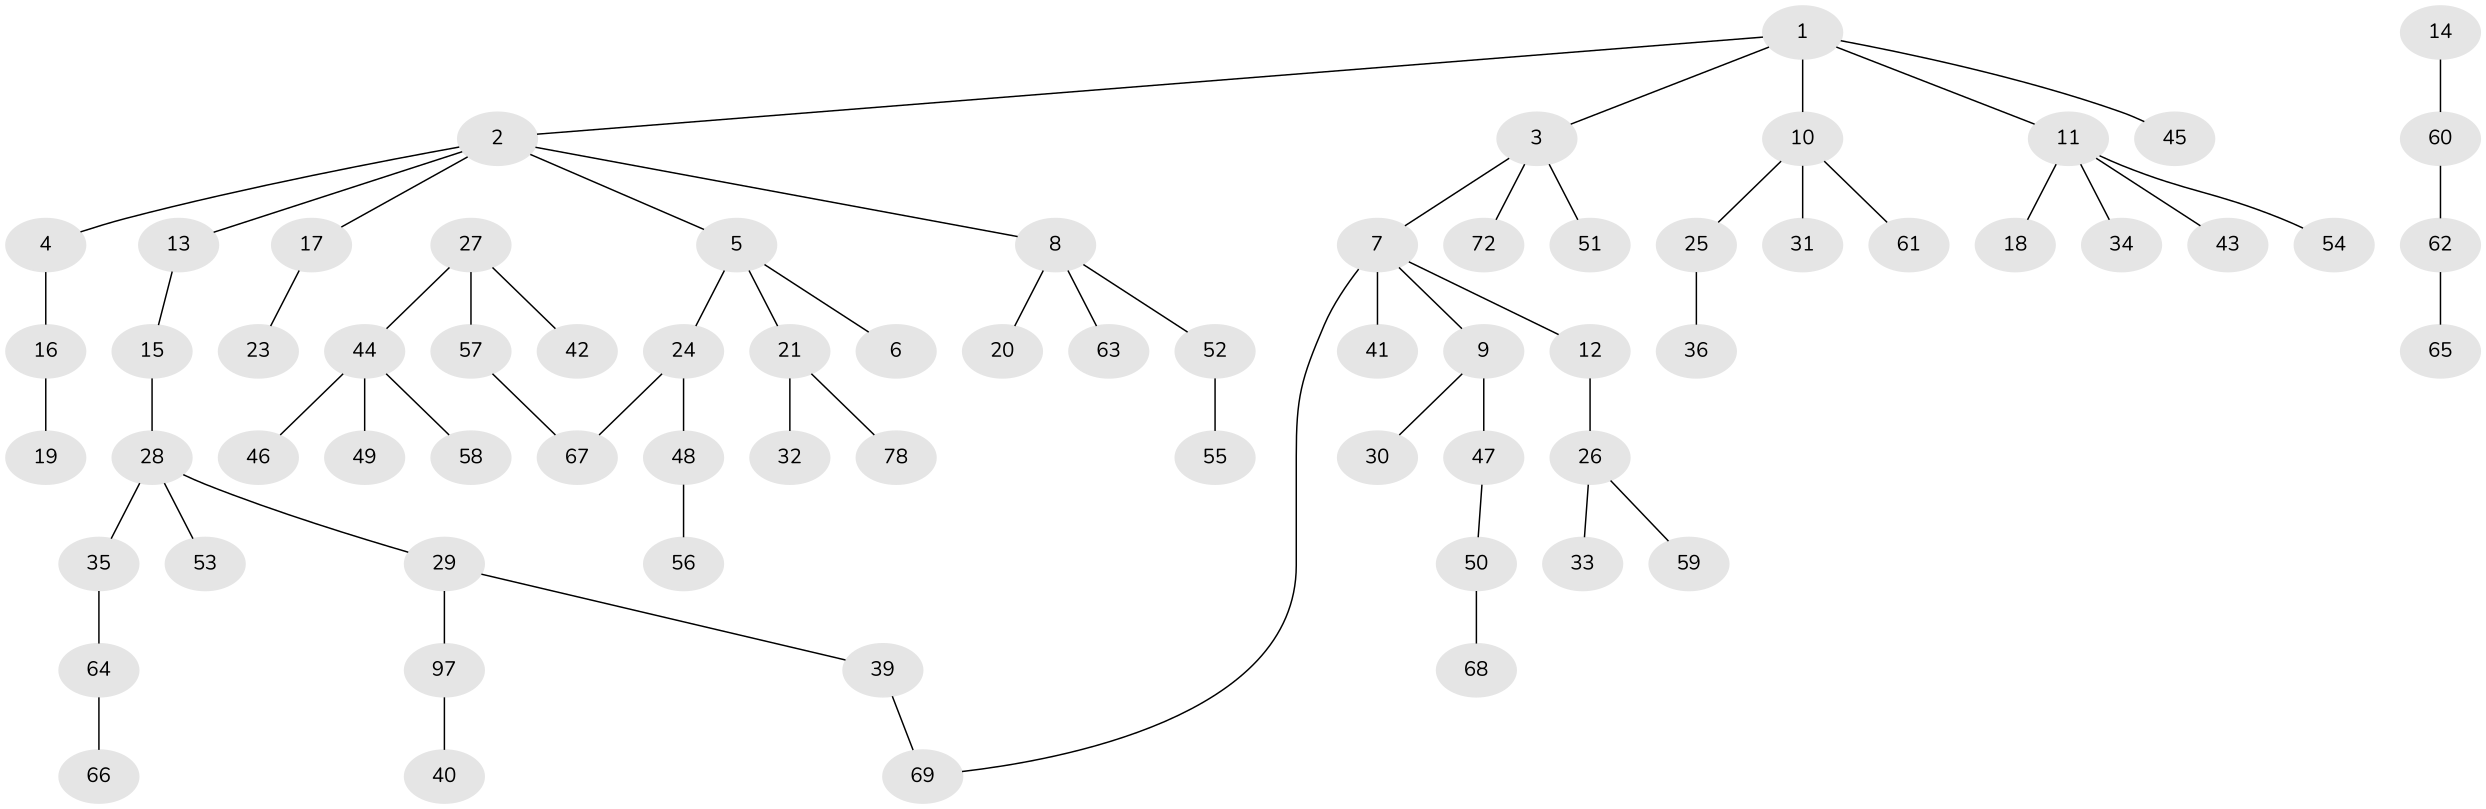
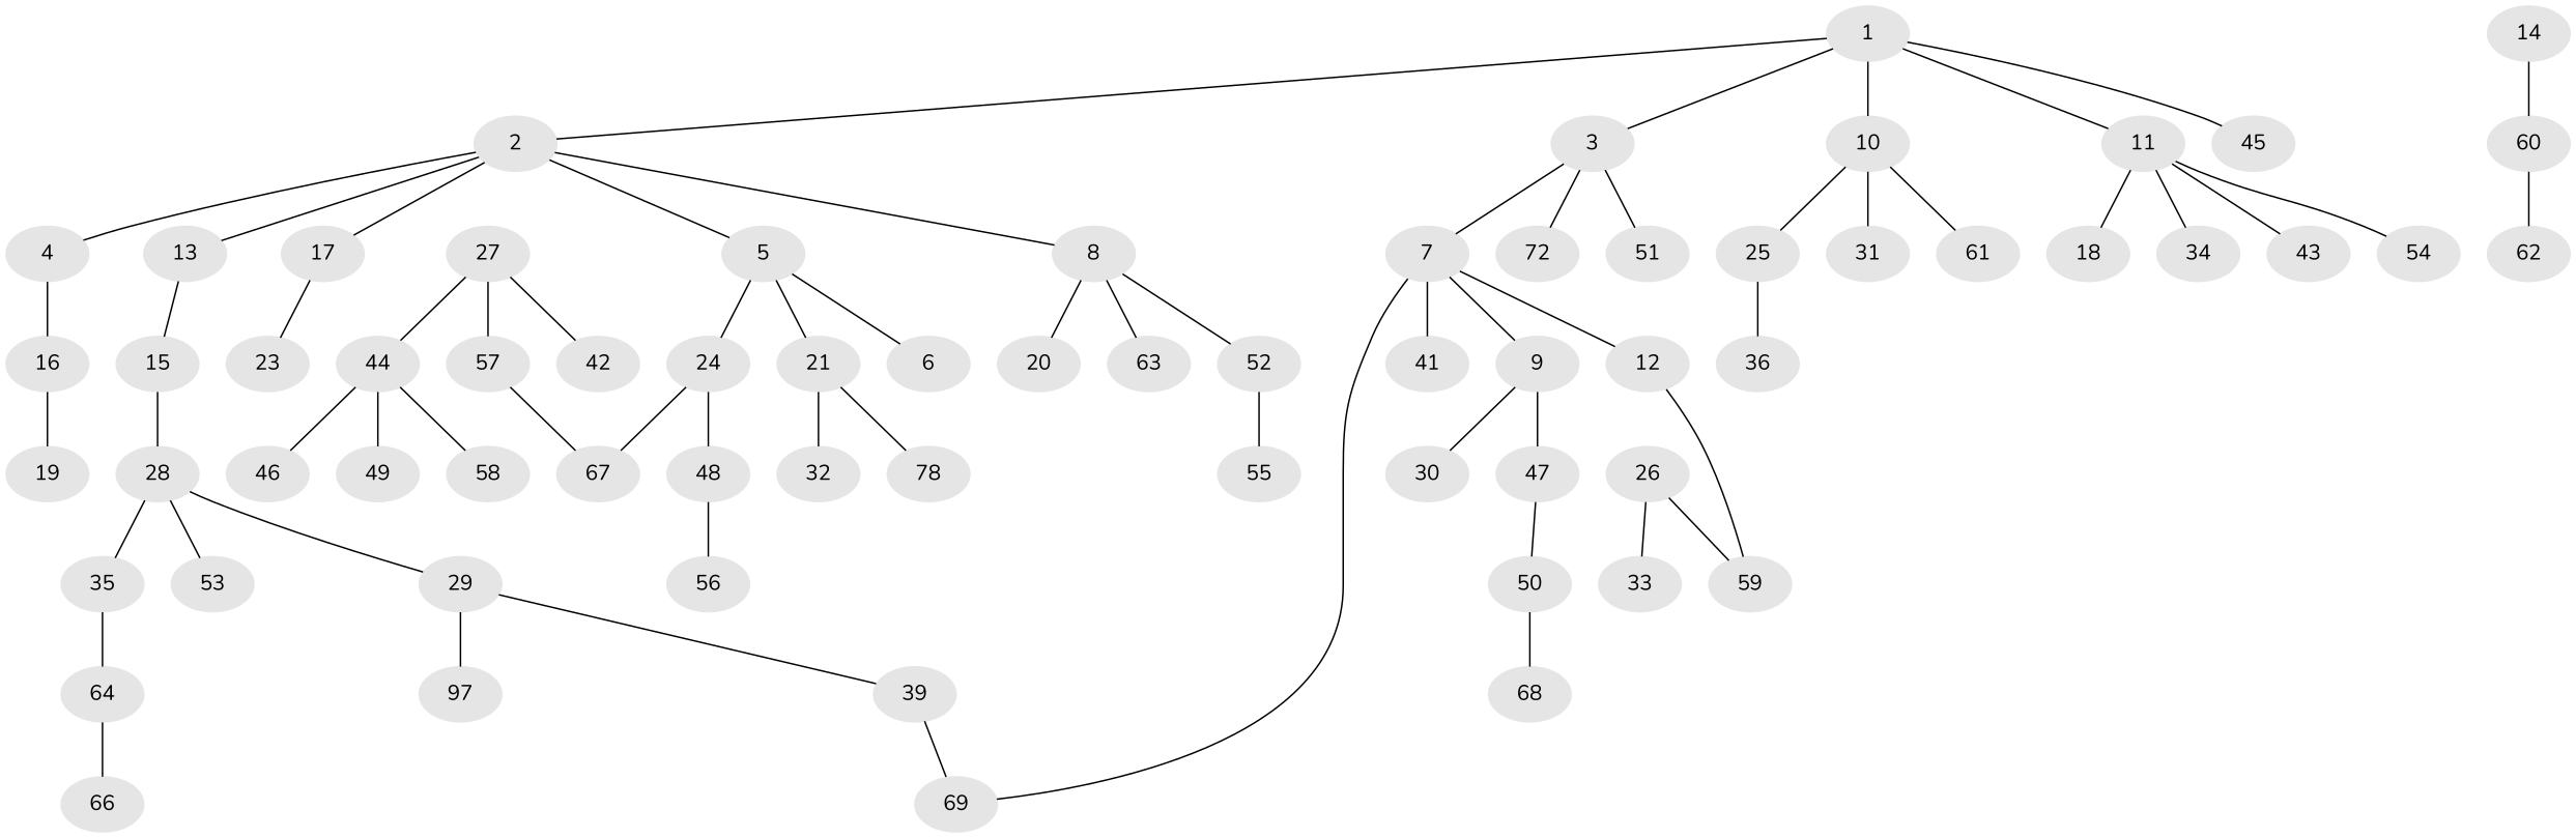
  graph {
    fontname=Nunito
    node [color=gray90 fontname=Nunito style=filled]
    edge [fontname=Nunito weight=1.0]
    1
    2
    3
    10
    11
    45
    4
    5
    8
    13
    17
    7
    n13 [label=72]
    51
    25
    31
    61
    18
    34
    43
    54
    16
    6
    21
    24
    20
    52
    63
    15
    23
    9
    12
    41
    69
    19
    32
    n37 [label=78]
    48
    67
    30
    47
    26
    55
    50
    36
    33
    59
    14
    60
    28
    62
    27
    42
    44
    57
    29
    35
    53
    56
    46
    49
    58
    n63 [label=97]
    39
    64
-   40
    66
    68
-   65
    1 -- 2
    1 -- 3
    1 -- 10
    1 -- 11
    1 -- 45
    2 -- 4
    2 -- 5
    2 -- 8
    2 -- 13
    2 -- 17
    3 -- 7
    3 -- n13
    3 -- 51
    10 -- 25
    10 -- 31
    10 -- 61
    11 -- 18
    11 -- 34
    11 -- 43
    11 -- 54
    4 -- 16
    5 -- 6
    5 -- 21
    5 -- 24
    8 -- 20
    8 -- 52
    8 -- 63
    13 -- 15
    17 -- 23
    7 -- 9
    7 -- 12
    7 -- 41
    7 -- 69
    25 -- 36
    16 -- 19 [weight=2.0]
    21 -- 32
    21 -- n37
    24 -- 48
    24 -- 67
    52 -- 55
    15 -- 28
    9 -- 30
    9 -- 47
-   12 -- 26
+   12 -- 59
    48 -- 56
    47 -- 50
    26 -- 33
    26 -- 59
    50 -- 68
    14 -- 60
    60 -- 62
    28 -- 29
    28 -- 35
    28 -- 53
-   62 -- 65
    27 -- 42
    27 -- 44
    27 -- 57
    44 -- 46
    44 -- 49
    44 -- 58
    57 -- 67
    29 -- n63
    29 -- 39
    35 -- 64
-   n63 -- 40
    39 -- 69
    64 -- 66
  }
